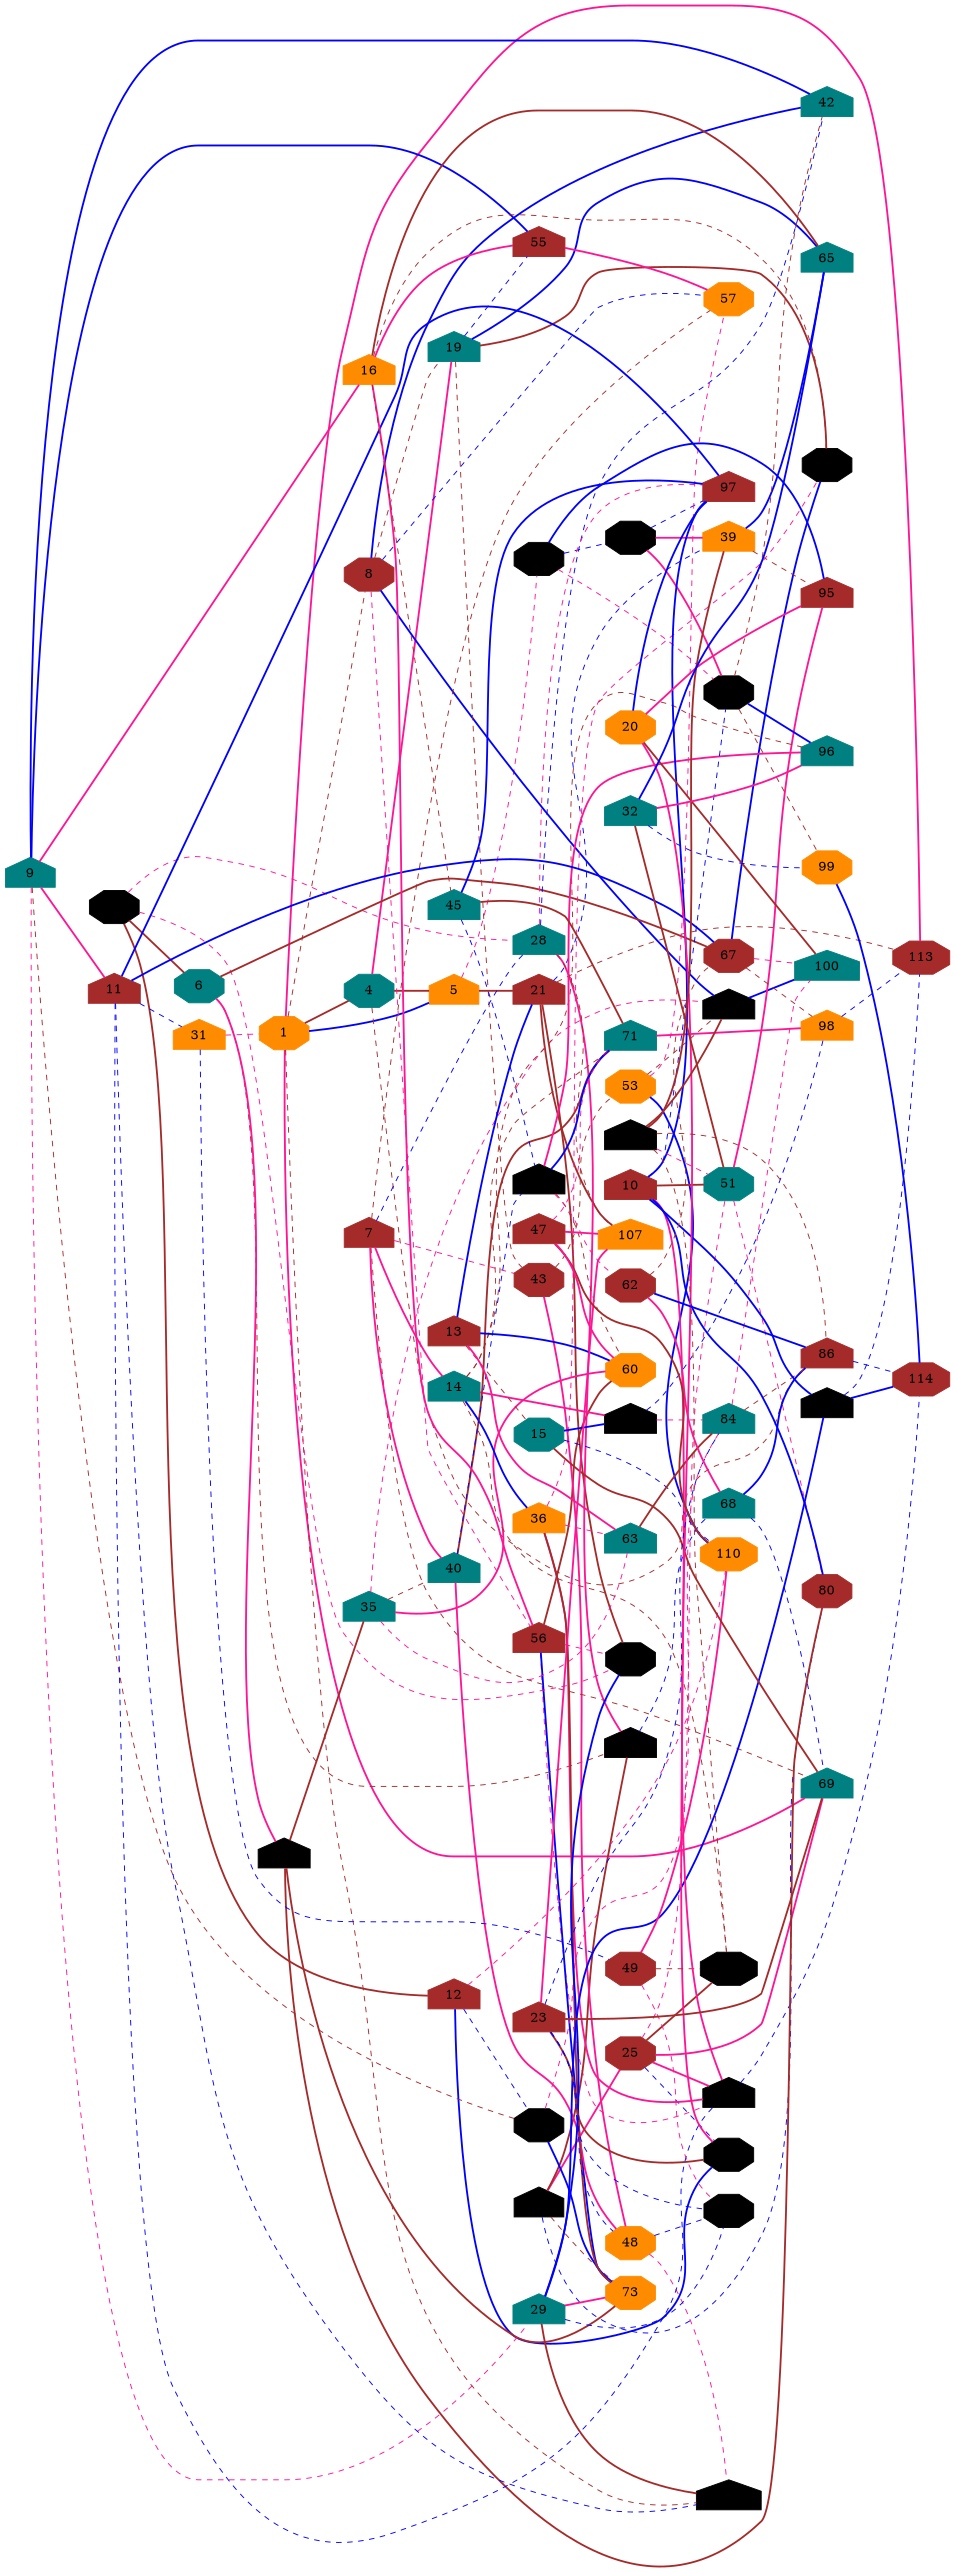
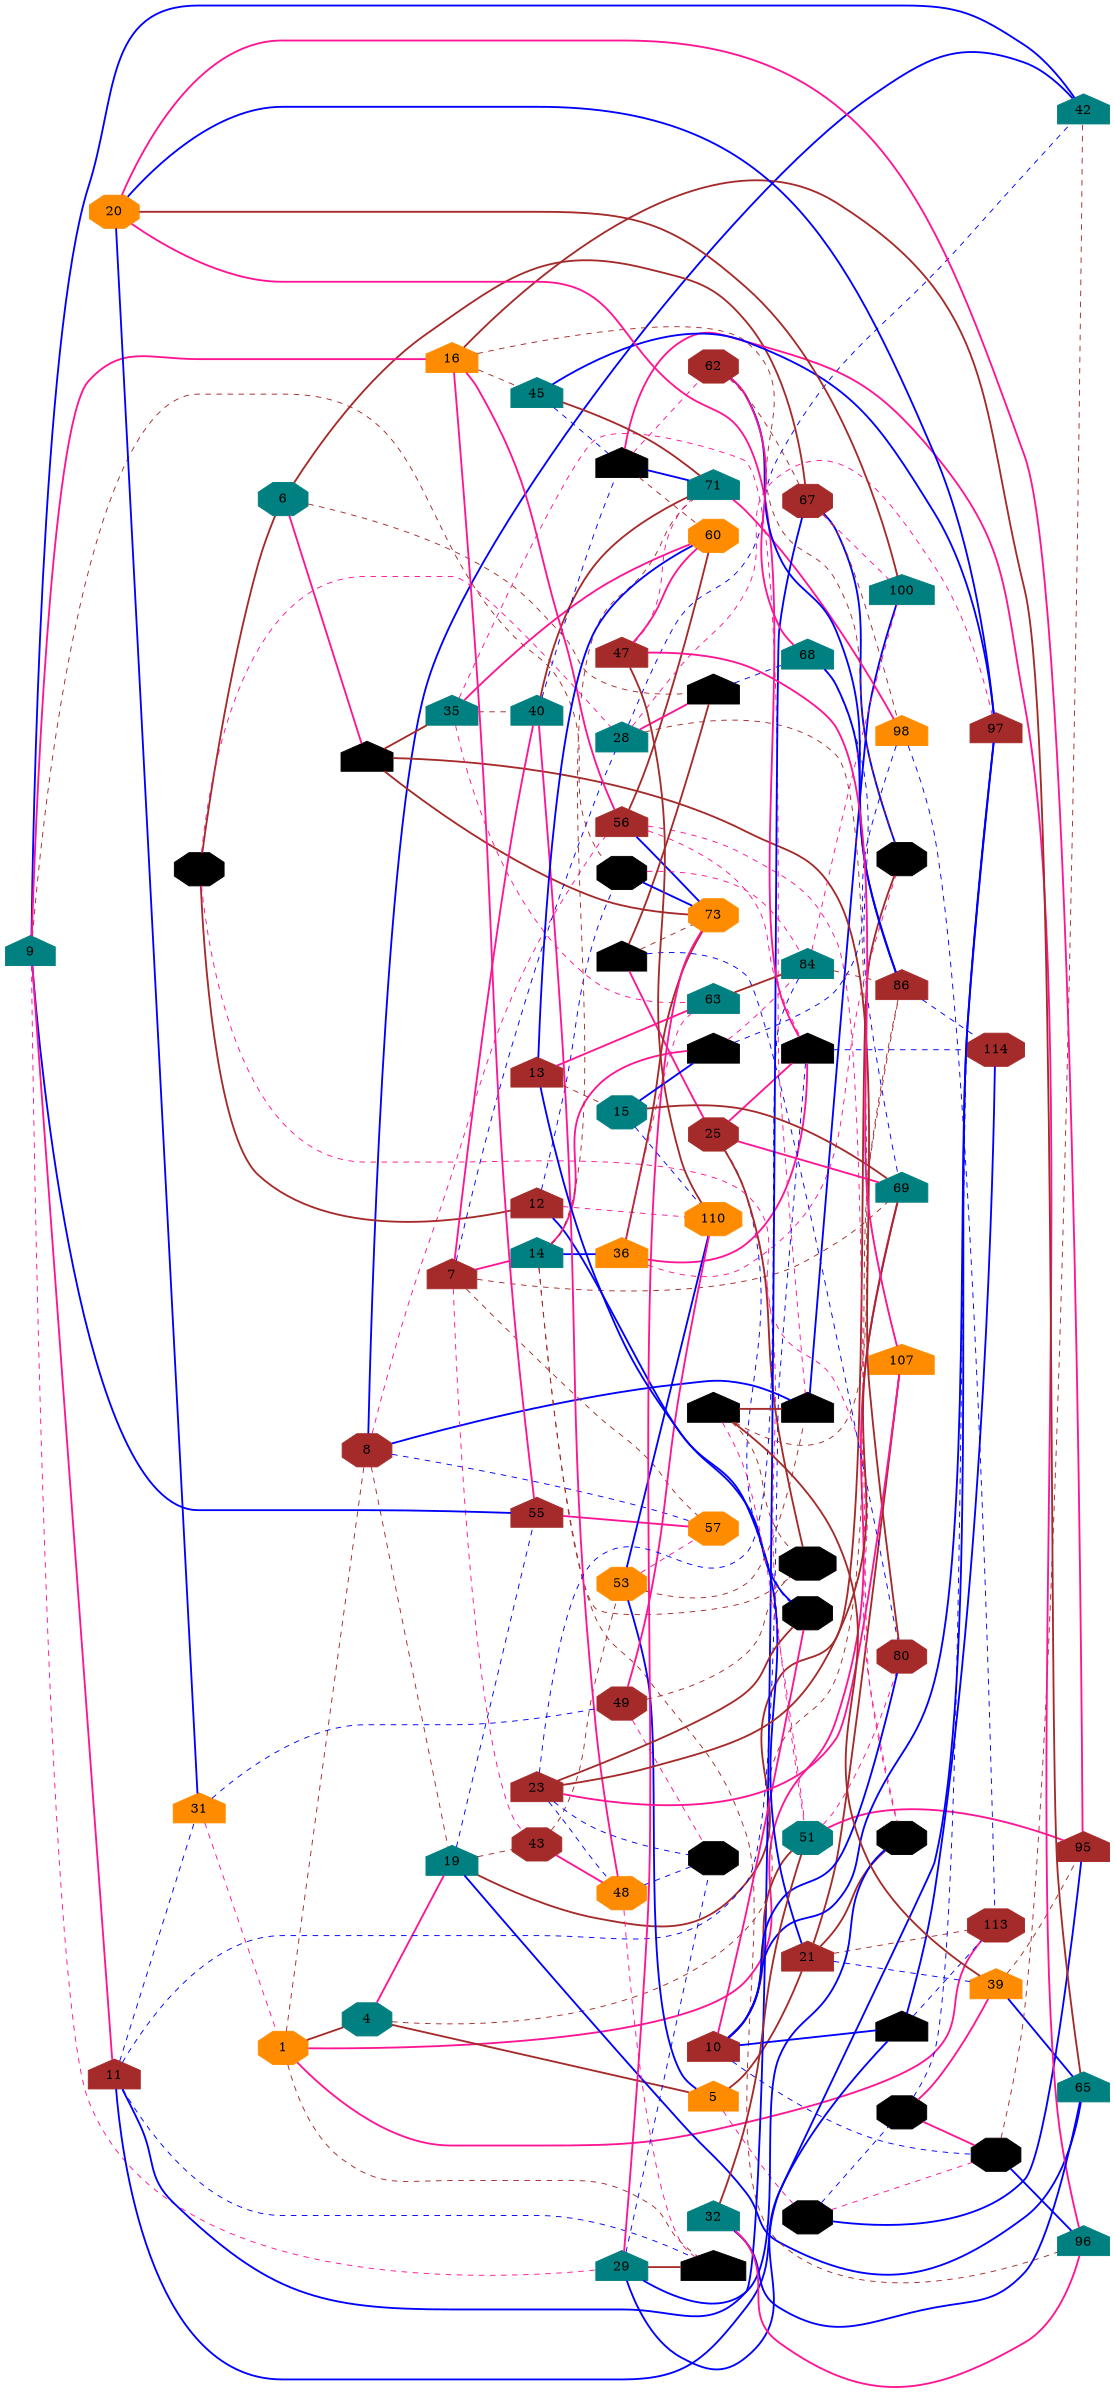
  graph {
    rankdir=LR
    node [color=teal shape=house style=filled]
    edge [color=blue style=bold]
    1 [color=darkorange shape=octagon super="+72"]
    4 [shape=octagon]
    5 [color=darkorange]
    8 [color=brown shape=octagon super="+17"]
    69 [super="+87"]
    113 [color=brown shape=octagon]
    115 [color=black]
    19 [super="+26"]
    86 [color=brown super="+101"]
    21 [color=brown super="+79"]
    30 [color=black shape=octagon]
    57 [color=darkorange shape=octagon]
    42
    56 [color=brown super="+112"]
    59 [color=black super="+91"]
    25 [color=brown shape=octagon super="+64"]
    27 [color=black shape=octagon]
    51 [shape=octagon super="+82"]
    66 [color=black super="+74"]
    109 [color=black shape=octagon]
    2 [color=black]
    44 [color=black]
    73 [color=darkorange shape=octagon super="+76"]
    80 [color=brown shape=octagon]
    68
    3 [color=black shape=octagon]
    6 [shape=octagon]
    12 [color=brown]
    28 [super="+81"]
    89 [color=black shape=octagon]
    18 [color=black]
    67 [color=brown shape=octagon super="+93"]
    22 [color=black shape=octagon]
    110 [color=darkorange shape=octagon]
    97 [color=brown super="+104"]
    107 [color=darkorange]
    43 [color=brown shape=octagon]
    55 [color=brown]
    65
    78 [color=black shape=octagon]
    114 [color=brown shape=octagon]
    39 [color=darkorange super="+111"]
    41 [color=black shape=octagon super="+83"]
    95 [color=brown]
    33 [color=black shape=octagon]
    35 [super="+37"]
    100
    98 [color=darkorange]
    7 [color=brown super="+46"]
    14 [super="+77"]
    40 [super="+75"]
    36 [color=darkorange super="+105"]
    54 [color=black]
    71 [super="+102"]
    96
    48 [color=darkorange shape=octagon super="+58"]
    52 [color=black super="+90"]
    53 [color=darkorange shape=octagon]
    60 [color=darkorange shape=octagon super="+94"]
    9 [super="+61"]
    11 [color=brown super="+108"]
    16 [color=darkorange super="+106"]
    29 [super="+85"]
    31 [color=darkorange]
    45
    84 [super="+103"]
    34 [color=black]
    92 [color=black shape=octagon]
    10 [color=brown super="+88"]
-   99 [color=darkorange shape=octagon]
    49 [color=brown shape=octagon]
    13 [color=brown]
    15 [shape=octagon]
    63
    20 [color=darkorange shape=octagon super="+38"]
    23 [color=brown super="+70"]
    24 [color=black super="+50"]
    32
    62 [color=brown shape=octagon]
    47 [color=brown]
    1 -- 4 [color=brown]
-   1 -- 5
+   53 -- 5
    1 -- 8 [color=brown style=dashed]
    1 -- 69 [color=deeppink]
    1 -- 113 [color=deeppink]
    1 -- 115 [color=brown style=dashed]
    4 -- 5 [color=brown]
    4 -- 19 [color=deeppink]
    4 -- 86 [color=brown style=dashed]
    5 -- 21 [color=brown]
    5 -- 30 [color=deeppink style=dashed]
    8 -- 19 [color=brown style=dashed]
    8 -- 57 [style=dashed]
    8 -- 42
    8 -- 56 [color=deeppink style=dashed]
    8 -- 59
    19 -- 43 [color=brown style=dashed]
    19 -- 55 [style=dashed]
    19 -- 65
    19 -- 78 [color=brown]
    86 -- 114 [style=dashed]
    21 -- 113 [color=brown style=dashed]
    21 -- 89 [color=brown]
    21 -- 107 [color=brown]
    21 -- 39 [style=dashed]
    30 -- 41 [color=deeppink style=dashed]
    30 -- 95
    30 -- 33 [style=dashed]
    56 -- 66 [color=deeppink style=dashed]
    56 -- 73
    56 -- 89 [color=deeppink style=dashed]
    56 -- 60 [color=brown]
    59 -- 100
    25 -- 69 [color=deeppink]
    25 -- 27 [style=dashed]
    25 -- 51 [color=deeppink style=dashed]
    25 -- 66 [color=deeppink]
    25 -- 109 [color=brown]
    51 -- 80 [color=deeppink style=dashed]
    51 -- 95 [color=deeppink]
    66 -- 114 [style=dashed]
    2 -- 25 [color=deeppink]
    2 -- 44 [color=brown]
    2 -- 73 [color=brown style=dashed]
    2 -- 80 [style=dashed]
    44 -- 68 [style=dashed]
    68 -- 69 [style=dashed]
    68 -- 86
    3 -- 6 [color=brown]
    3 -- 12 [color=brown]
    3 -- 28 [color=deeppink style=dashed]
    3 -- 89 [color=deeppink style=dashed]
    6 -- 44 [color=brown style=dashed]
    6 -- 18 [color=deeppink]
    6 -- 67 [color=brown]
    12 -- 27
    12 -- 22 [style=dashed]
    12 -- 110 [color=deeppink style=dashed]
    28 -- 42 [style=dashed]
    28 -- 44 [color=deeppink]
    28 -- 97 [color=deeppink style=dashed]
    28 -- 107 [color=brown style=dashed]
    18 -- 73 [color=brown]
    18 -- 80 [color=brown]
    18 -- 35 [color=brown]
    67 -- 78
    67 -- 100 [color=deeppink style=dashed]
    67 -- 98 [color=brown style=dashed]
    22 -- 73
    22 -- 84 [color=deeppink style=dashed]
    43 -- 48 [color=deeppink]
    43 -- 53 [color=brown style=dashed]
    55 -- 57 [color=deeppink]
    39 -- 65
    39 -- 95 [color=brown style=dashed]
    41 -- 42 [color=brown style=dashed]
    41 -- 96
-   41 -- 99 [color=brown style=dashed]
    33 -- 97 [style=dashed]
    33 -- 39 [color=deeppink]
    33 -- 41 [color=deeppink]
    35 -- 59 [color=deeppink style=dashed]
    35 -- 40 [color=brown style=dashed weight=2]
    35 -- 60 [color=deeppink]
    35 -- 63 [color=deeppink style=dashed]
    98 -- 113 [style=dashed]
    7 -- 69 [color=brown style=dashed]
    7 -- 57 [color=brown style=dashed]
    7 -- 28 [style=dashed]
    7 -- 43 [color=deeppink style=dashed]
    7 -- 14 [color=deeppink]
    7 -- 40 [color=deeppink]
    14 -- 109 [color=brown style=dashed]
    14 -- 36
    14 -- 54 [color=deeppink]
    14 -- 71 [color=brown style=dashed]
    14 -- 96 [color=brown style=dashed]
    40 -- 71 [color=brown]
    40 -- 48 [color=deeppink]
    40 -- 52 [style=dashed]
    36 -- 66 [color=deeppink]
    36 -- 73 [color=brown]
    36 -- 78 [color=deeppink style=dashed]
    36 -- 63 [color=deeppink style=dashed]
    54 -- 98 [style=dashed]
    54 -- 84 [color=deeppink style=dashed]
    71 -- 98 [color=deeppink]
    48 -- 115 [color=deeppink style=dashed]
    48 -- 92 [style=dashed]
    52 -- 71
    52 -- 96 [color=deeppink]
    52 -- 60 [color=brown style=dashed]
    52 -- 62 [color=deeppink style=dashed]
    53 -- 57 [color=deeppink style=dashed]
    53 -- 59 [color=brown style=dashed]
    53 -- 110
    9 -- 42
    9 -- 22 [color=brown style=dashed]
    9 -- 55
    9 -- 11 [color=deeppink]
    9 -- 16 [color=deeppink]
    9 -- 29 [color=deeppink style=dashed]
    11 -- 115 [style=dashed]
    11 -- 66 [style=dashed]
    11 -- 67
    11 -- 97
    11 -- 31 [style=dashed]
    16 -- 56 [color=deeppink]
    16 -- 55 [color=deeppink]
    16 -- 65 [color=brown]
    16 -- 78 [color=brown style=dashed]
    16 -- 45 [color=brown style=dashed]
    29 -- 115 [color=brown]
    29 -- 73 [color=deeppink]
    29 -- 89
    29 -- 34
    29 -- 92 [style=dashed]
    31 -- 1 [color=deeppink style=dashed]
    31 -- 49 [style=dashed]
    45 -- 97
    45 -- 71 [color=brown]
    45 -- 52 [style=dashed]
    84 -- 86 [color=brown style=dashed]
    84 -- 100 [color=deeppink style=dashed]
    34 -- 113 [style=dashed]
    34 -- 114
    10 -- 27 [color=deeppink]
    10 -- 51 [color=brown]
    10 -- 80
    10 -- 97
    10 -- 41 [style=dashed]
    10 -- 34
-   99 -- 114
    49 -- 109 [color=brown style=dashed]
    49 -- 110 [color=deeppink]
    49 -- 92 [color=deeppink style=dashed]
    13 -- 21
    13 -- 60
    13 -- 15 [color=brown style=dashed]
    13 -- 63 [color=deeppink]
    15 -- 69 [color=brown]
    15 -- 110 [style=dashed]
    15 -- 54
    63 -- 84 [color=brown]
    20 -- 66 [color=deeppink]
    20 -- 97
    20 -- 95 [color=deeppink]
    20 -- 100 [color=brown]
+   20 -- 31
    23 -- 69 [color=brown]
    23 -- 27 [color=brown]
    23 -- 107 [color=deeppink]
    23 -- 48 [style=dashed]
    23 -- 84 [style=dashed]
    23 -- 92 [style=dashed]
    24 -- 86 [color=brown style=dashed]
    24 -- 59 [color=brown weight=2]
    24 -- 51 [color=deeppink style=dashed]
    24 -- 109 [color=brown style=dashed]
    24 -- 39 [color=brown]
    32 -- 51 [color=brown]
    32 -- 65
    32 -- 96 [color=deeppink]
-   32 -- 99 [style=dashed]
    62 -- 86
    62 -- 68 [color=deeppink]
    62 -- 67 [color=brown style=dashed]
    47 -- 110 [color=brown]
    47 -- 107 [color=deeppink]
    47 -- 71 [color=deeppink style=dashed]
    47 -- 60 [color=deeppink]
  }
